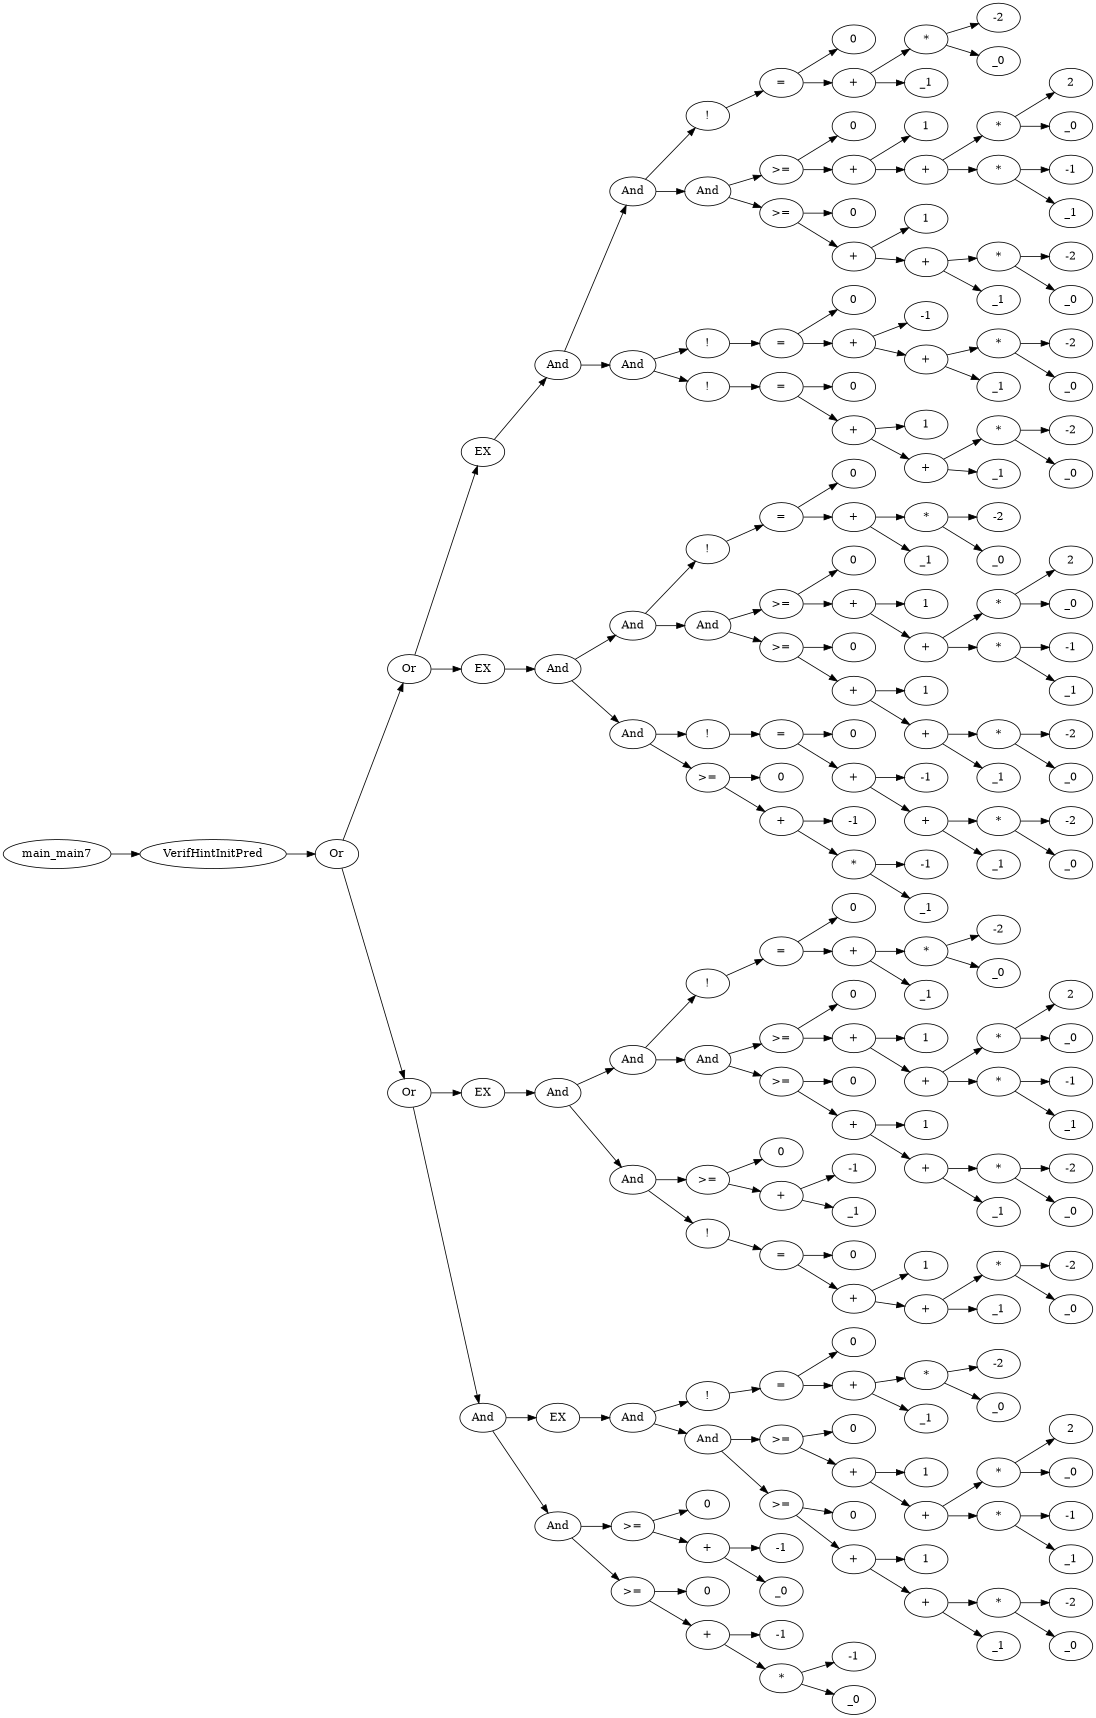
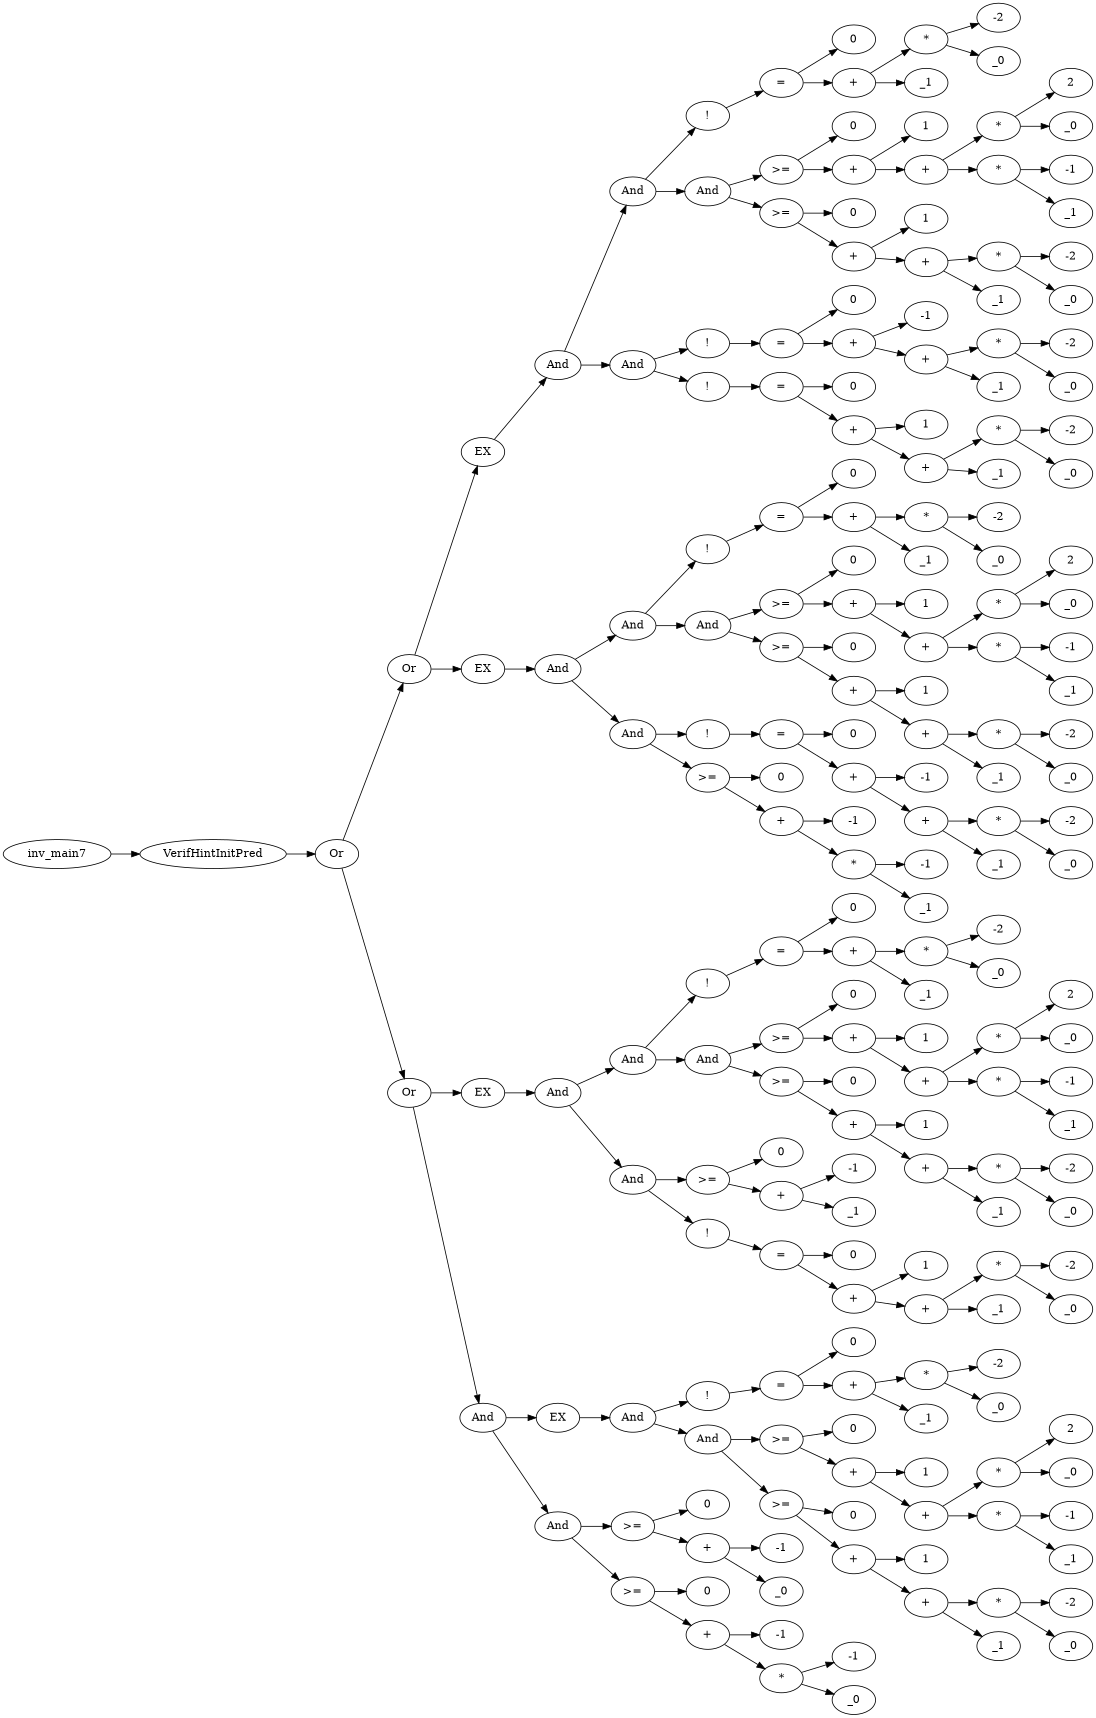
  digraph {
    rankdir=LR
-   n1 [label=main_main7]
+   n1 [label=inv_main7]
    n2 [label=VerifHintInitPred]
    n3 [label=Or]
    n4 [label=Or]
    n5 [label=Or]
    n6 [label=EX]
    n7 [label=EX]
    n8 [label=And]
    n9 [label=And]
    n10 [label=And]
    n11 [label="!"]
    n12 [label=And]
    n13 [label="="]
    n14 [label=0]
    n15 [label="+"]
    n16 [label="*"]
    n17 [label=_1]
    n18 [label=-2]
    n19 [label=_0]
    n20 [label=">="]
    n21 [label=">="]
    n22 [label=0]
    n23 [label="+"]
    n24 [label=1]
    n25 [label="+"]
    n26 [label="*"]
    n27 [label="*"]
    n28 [label=2]
    n29 [label=_0]
    n30 [label=-1]
    n31 [label=_1]
    n32 [label=0]
    n33 [label="+"]
    n34 [label=1]
    n35 [label="+"]
    n36 [label="*"]
    n37 [label=_1]
    n38 [label=-2]
    n39 [label=_0]
    n40 [label="!"]
    n41 [label="!"]
    n42 [label="="]
    n43 [label=0]
    n44 [label="+"]
    n45 [label=-1]
    n46 [label="+"]
    n47 [label="*"]
    n48 [label=_1]
    n49 [label=-2]
    n50 [label=_0]
    n51 [label="="]
    n52 [label=0]
    n53 [label="+"]
    n54 [label=1]
    n55 [label="+"]
    n56 [label="*"]
    n57 [label=_1]
    n58 [label=-2]
    n59 [label=_0]
    n60 [label=And]
    n61 [label=And]
    n62 [label=And]
    n63 [label="!"]
    n64 [label=And]
    n65 [label="="]
    n66 [label=0]
    n67 [label="+"]
    n68 [label="*"]
    n69 [label=_1]
    n70 [label=-2]
    n71 [label=_0]
    n72 [label=">="]
    n73 [label=">="]
    n74 [label=0]
    n75 [label="+"]
    n76 [label=1]
    n77 [label="+"]
    n78 [label="*"]
    n79 [label="*"]
    n80 [label=2]
    n81 [label=_0]
    n82 [label=-1]
    n83 [label=_1]
    n84 [label=0]
    n85 [label="+"]
    n86 [label=1]
    n87 [label="+"]
    n88 [label="*"]
    n89 [label=_1]
    n90 [label=-2]
    n91 [label=_0]
    n92 [label="!"]
    n93 [label=">="]
    n94 [label="="]
    n95 [label=0]
    n96 [label="+"]
    n97 [label=-1]
    n98 [label="+"]
    n99 [label="*"]
    n100 [label=_1]
    n101 [label=-2]
    n102 [label=_0]
    n103 [label=0]
    n104 [label="+"]
    n105 [label=-1]
    n106 [label="*"]
    n107 [label=-1]
    n108 [label=_1]
    n109 [label=EX]
    n110 [label=And]
    n111 [label=And]
    n112 [label=And]
    n113 [label=And]
    n114 [label="!"]
    n115 [label=And]
    n116 [label="="]
    n117 [label=0]
    n118 [label="+"]
    n119 [label="*"]
    n120 [label=_1]
    n121 [label=-2]
    n122 [label=_0]
    n123 [label=">="]
    n124 [label=">="]
    n125 [label=0]
    n126 [label="+"]
    n127 [label=1]
    n128 [label="+"]
    n129 [label="*"]
    n130 [label="*"]
    n131 [label=2]
    n132 [label=_0]
    n133 [label=-1]
    n134 [label=_1]
    n135 [label=0]
    n136 [label="+"]
    n137 [label=1]
    n138 [label="+"]
    n139 [label="*"]
    n140 [label=_1]
    n141 [label=-2]
    n142 [label=_0]
    n143 [label=">="]
    n144 [label="!"]
    n145 [label=0]
    n146 [label="+"]
    n147 [label=-1]
    n148 [label=_1]
    n149 [label="="]
    n150 [label=0]
    n151 [label="+"]
    n152 [label=1]
    n153 [label="+"]
    n154 [label="*"]
    n155 [label=_1]
    n156 [label=-2]
    n157 [label=_0]
    n158 [label=EX]
    n159 [label=And]
    n160 [label=And]
    n161 [label="!"]
    n162 [label=And]
    n163 [label="="]
    n164 [label=0]
    n165 [label="+"]
    n166 [label="*"]
    n167 [label=_1]
    n168 [label=-2]
    n169 [label=_0]
    n170 [label=">="]
    n171 [label=">="]
    n172 [label=0]
    n173 [label="+"]
    n174 [label=1]
    n175 [label="+"]
    n176 [label="*"]
    n177 [label="*"]
    n178 [label=2]
    n179 [label=_0]
    n180 [label=-1]
    n181 [label=_1]
    n182 [label=0]
    n183 [label="+"]
    n184 [label=1]
    n185 [label="+"]
    n186 [label="*"]
    n187 [label=_1]
    n188 [label=-2]
    n189 [label=_0]
    n190 [label=">="]
    n191 [label=">="]
    n192 [label=0]
    n193 [label="+"]
    n194 [label=-1]
    n195 [label=_0]
    n196 [label=0]
    n197 [label="+"]
    n198 [label=-1]
    n199 [label="*"]
    n200 [label=-1]
    n201 [label=_0]
    n1 -> n2
    n2 -> n3
    n3 -> n4
    n3 -> n5
    n4 -> n6
    n4 -> n7
    n5 -> n109
    n5 -> n110
    n6 -> n8
    n7 -> n60
    n8 -> n9
    n8 -> n10
    n9 -> n11
    n9 -> n12
    n10 -> n40
    n10 -> n41
    n11 -> n13
    n12 -> n20
    n12 -> n21
    n13 -> n14
    n13 -> n15
    n15 -> n16
    n15 -> n17
    n16 -> n18
    n16 -> n19
    n20 -> n22
    n20 -> n23
    n21 -> n32
    n21 -> n33
    n23 -> n24
    n23 -> n25
    n25 -> n26
    n25 -> n27
    n26 -> n28
    n26 -> n29
    n27 -> n30
    n27 -> n31
    n33 -> n34
    n33 -> n35
    n35 -> n36
    n35 -> n37
    n36 -> n38
    n36 -> n39
    n40 -> n42
    n41 -> n51
    n42 -> n43
    n42 -> n44
    n44 -> n45
    n44 -> n46
    n46 -> n47
    n46 -> n48
    n47 -> n49
    n47 -> n50
    n51 -> n52
    n51 -> n53
    n53 -> n54
    n53 -> n55
    n55 -> n56
    n55 -> n57
    n56 -> n58
    n56 -> n59
    n60 -> n61
    n60 -> n62
    n61 -> n63
    n61 -> n64
    n62 -> n92
    n62 -> n93
    n63 -> n65
    n64 -> n72
    n64 -> n73
    n65 -> n66
    n65 -> n67
    n67 -> n68
    n67 -> n69
    n68 -> n70
    n68 -> n71
    n72 -> n74
    n72 -> n75
    n73 -> n84
    n73 -> n85
    n75 -> n76
    n75 -> n77
    n77 -> n78
    n77 -> n79
    n78 -> n80
    n78 -> n81
    n79 -> n82
    n79 -> n83
    n85 -> n86
    n85 -> n87
    n87 -> n88
    n87 -> n89
    n88 -> n90
    n88 -> n91
    n92 -> n94
    n93 -> n103
    n93 -> n104
    n94 -> n95
    n94 -> n96
    n96 -> n97
    n96 -> n98
    n98 -> n99
    n98 -> n100
    n99 -> n101
    n99 -> n102
    n104 -> n105
    n104 -> n106
    n106 -> n107
    n106 -> n108
    n109 -> n111
    n110 -> n158
    n110 -> n159
    n111 -> n112
    n111 -> n113
    n112 -> n114
    n112 -> n115
    n113 -> n143
    n113 -> n144
    n114 -> n116
    n115 -> n123
    n115 -> n124
    n116 -> n117
    n116 -> n118
    n118 -> n119
    n118 -> n120
    n119 -> n121
    n119 -> n122
    n123 -> n125
    n123 -> n126
    n124 -> n135
    n124 -> n136
    n126 -> n127
    n126 -> n128
    n128 -> n129
    n128 -> n130
    n129 -> n131
    n129 -> n132
    n130 -> n133
    n130 -> n134
    n136 -> n137
    n136 -> n138
    n138 -> n139
    n138 -> n140
    n139 -> n141
    n139 -> n142
    n143 -> n145
    n143 -> n146
    n144 -> n149
    n146 -> n147
    n146 -> n148
    n149 -> n150
    n149 -> n151
    n151 -> n152
    n151 -> n153
    n153 -> n154
    n153 -> n155
    n154 -> n156
    n154 -> n157
    n158 -> n160
    n159 -> n190
    n159 -> n191
    n160 -> n161
    n160 -> n162
    n161 -> n163
    n162 -> n170
    n162 -> n171
    n163 -> n164
    n163 -> n165
    n165 -> n166
    n165 -> n167
    n166 -> n168
    n166 -> n169
    n170 -> n172
    n170 -> n173
    n171 -> n182
    n171 -> n183
    n173 -> n174
    n173 -> n175
    n175 -> n176
    n175 -> n177
    n176 -> n178
    n176 -> n179
    n177 -> n180
    n177 -> n181
    n183 -> n184
    n183 -> n185
    n185 -> n186
    n185 -> n187
    n186 -> n188
    n186 -> n189
    n190 -> n192
    n190 -> n193
    n191 -> n196
    n191 -> n197
    n193 -> n194
    n193 -> n195
    n197 -> n198
    n197 -> n199
    n199 -> n200
    n199 -> n201
  }
